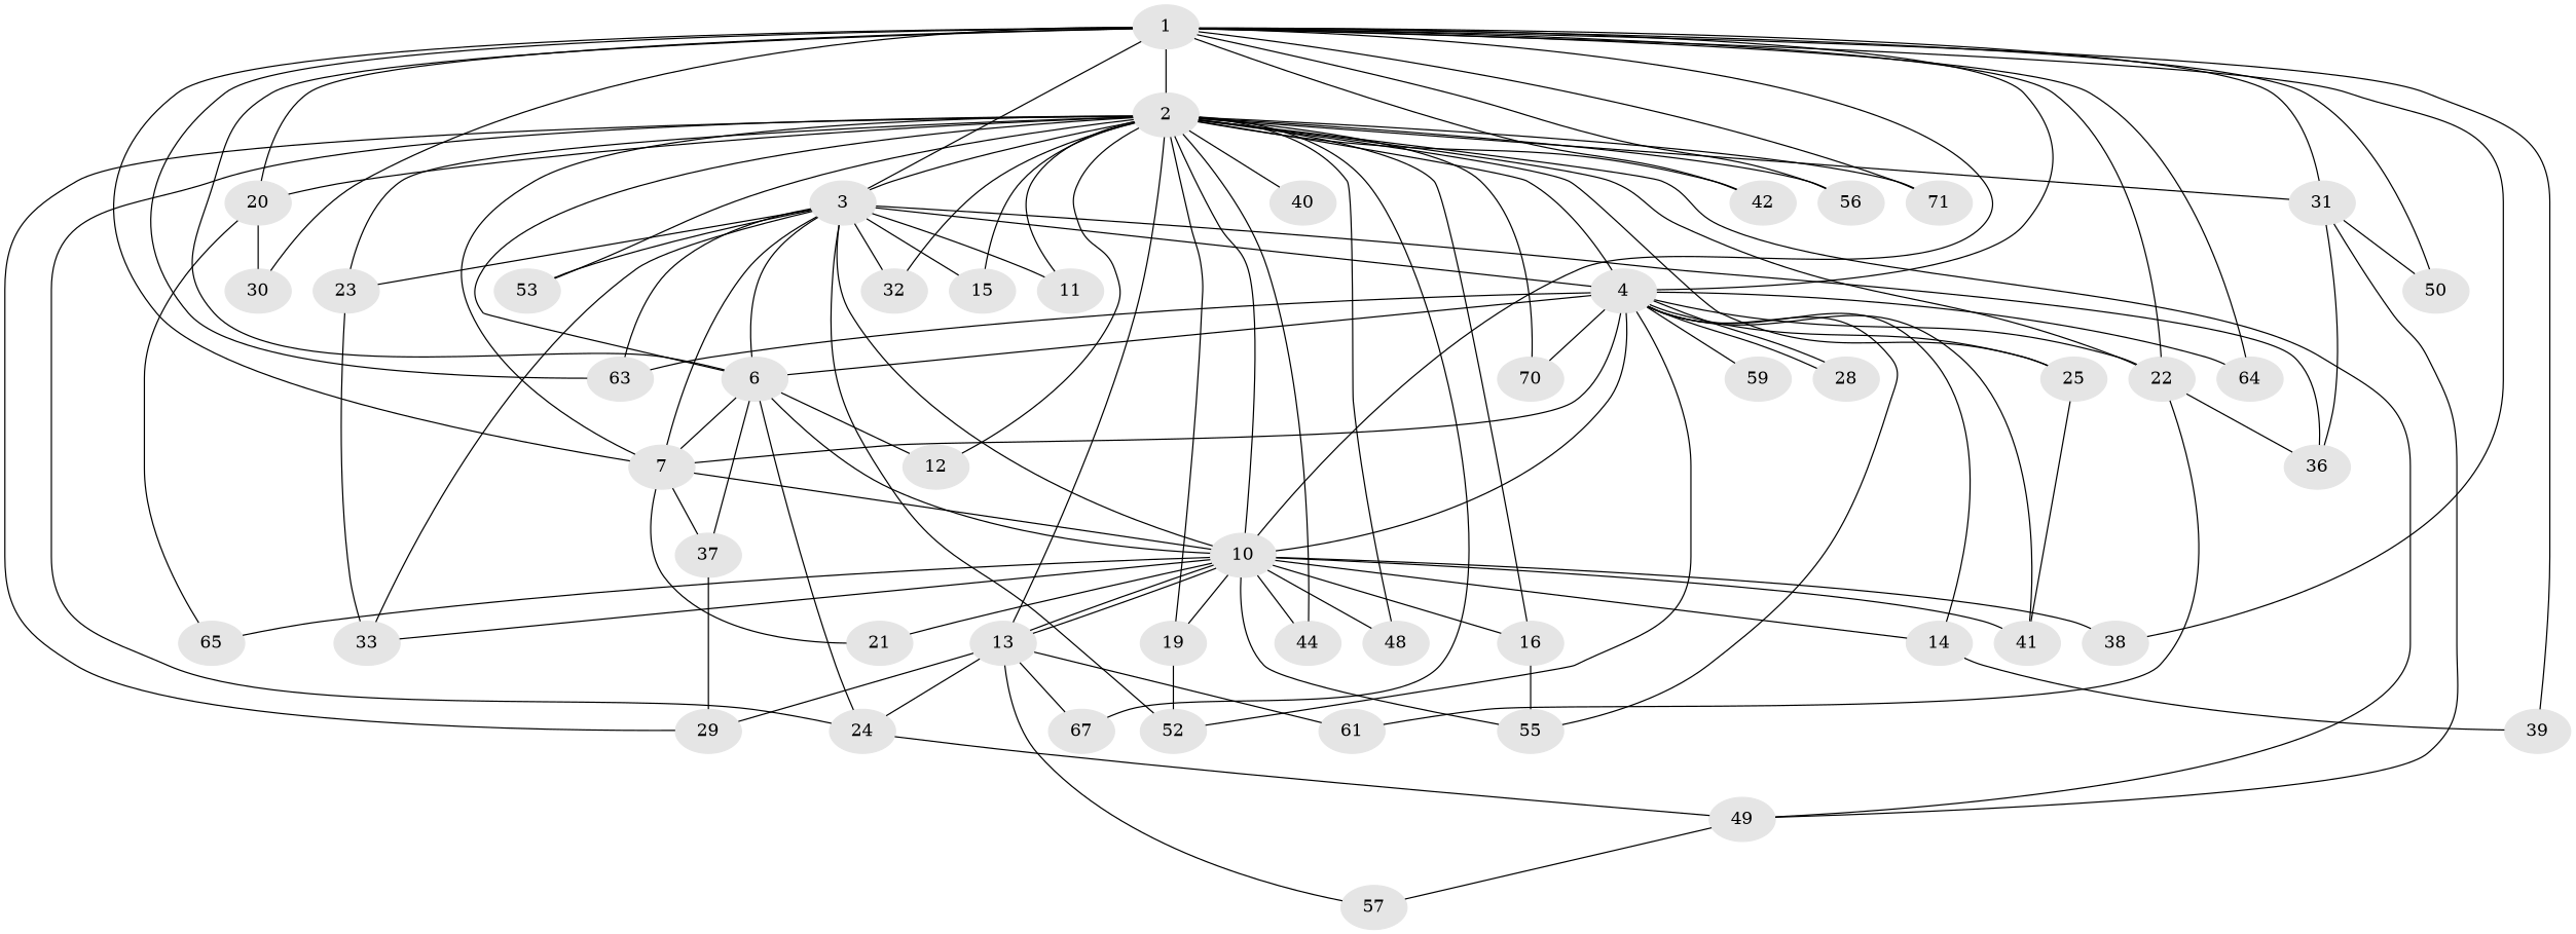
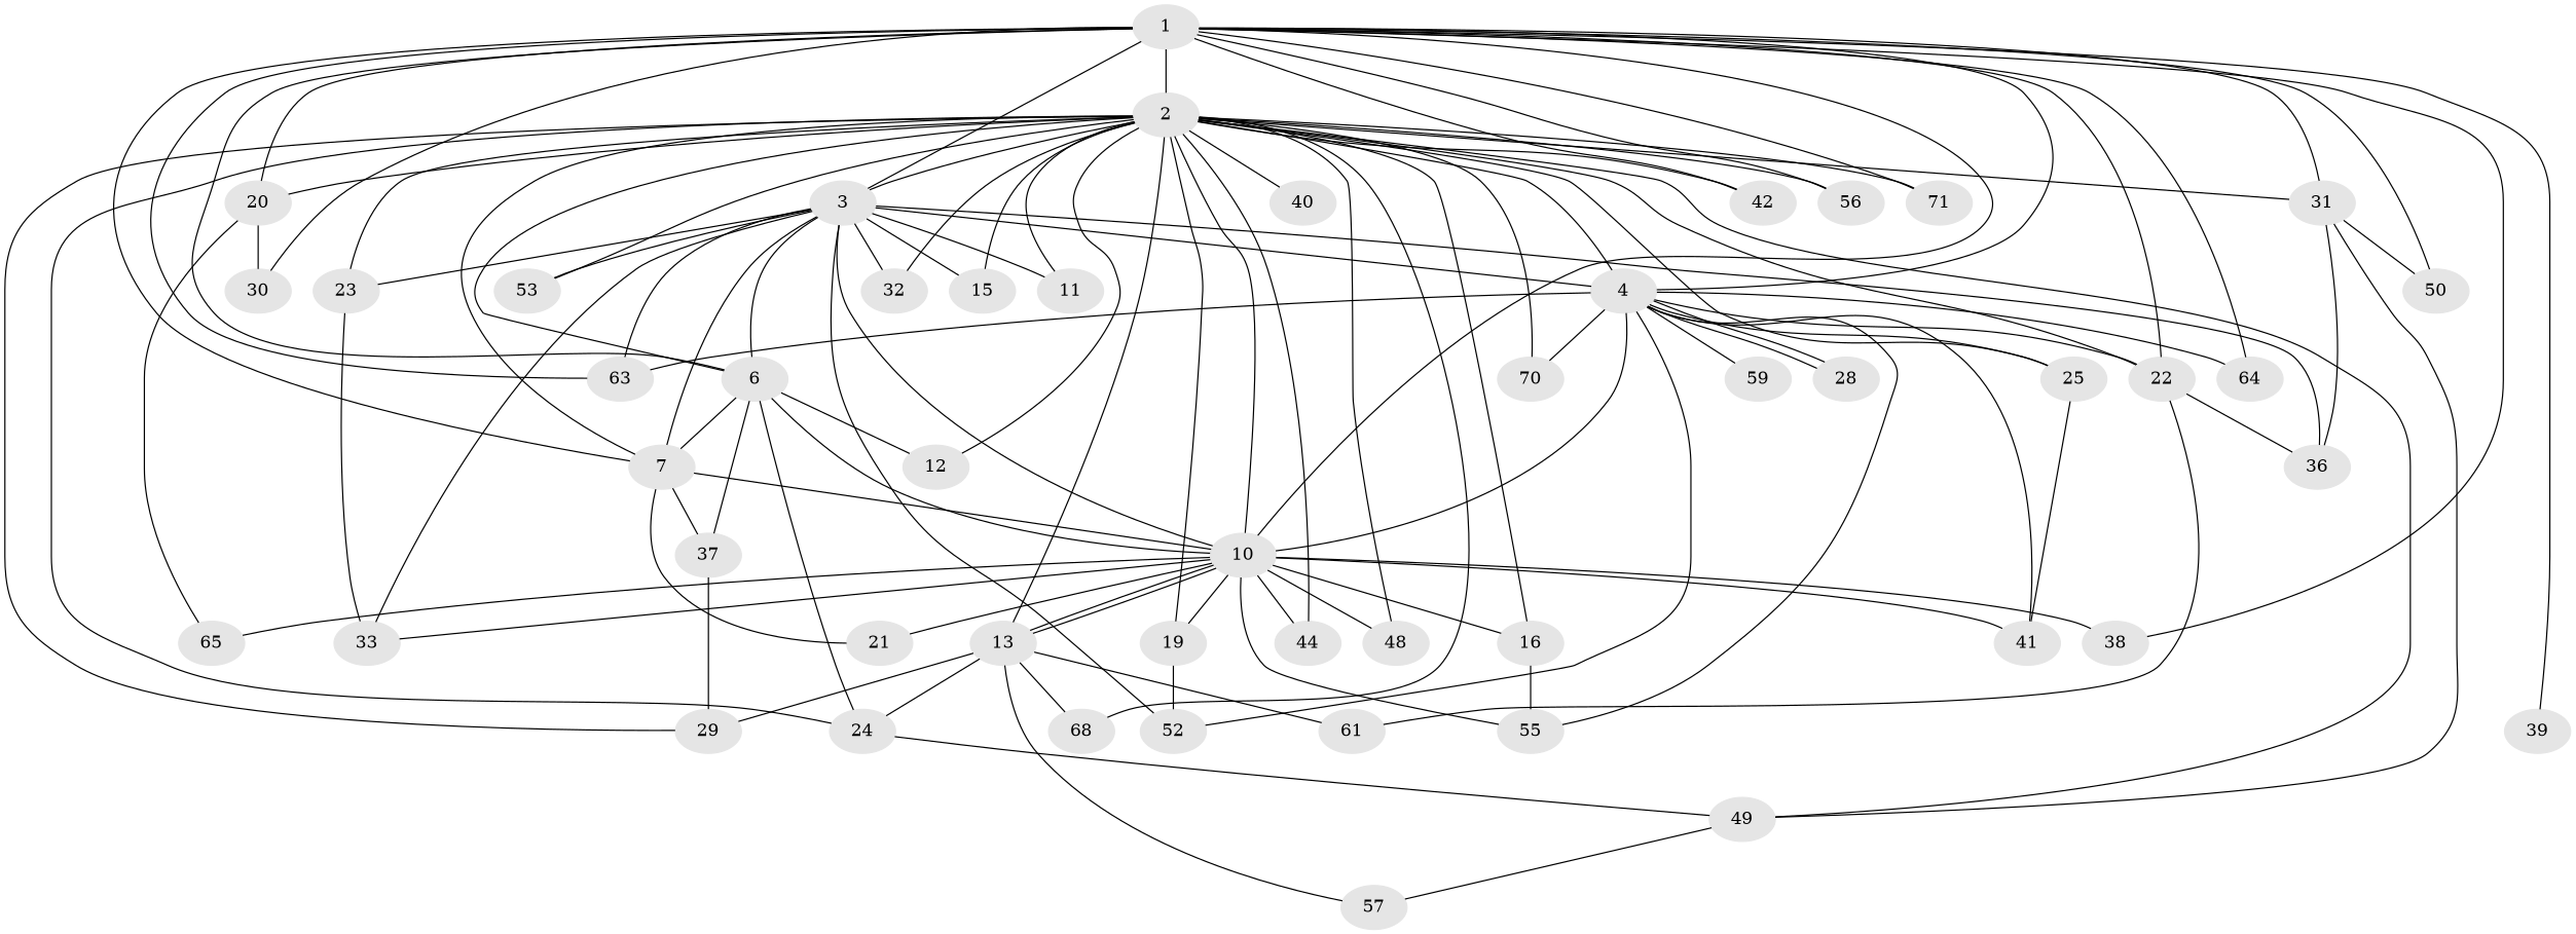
  graph {
    node [color=gray90 style=filled]
    1 [super="+8"]
    2 [super="+9"]
    3 [super="+5"]
    4 [super="+60"]
    6 [super="+11"]
    7 [super="+34"]
    10 [super="+17"]
    20 [super="+37"]
    22 [super="+73"]
    30
    31 [super="+43"]
    38
    39 [super="+68"]
    42
    50 [super="+55"]
    56
    63
    64
    71
    32
    12
    13 [super="+54"]
    15
    16 [super="+26"]
    n25 [label=11]
    19
    23 [super="+35"]
    24 [super="+46"]
    25
    29 [super="+51"]
    40
    44
    48
    49 [super="+62"]
    53
-   67
+   67 [label=68]
    70
    33 [super="+72"]
    36
    52 [super="+66"]
    59
-   14 [super="+58"]
    28
    41 [super="+47"]
    n45 [label=55 super="+69"]
    n46 [label=37]
    21
    65
    61
    57
    1 -- 2 [weight=4]
    1 -- 3 [weight=4]
    1 -- 4 [weight=2]
    1 -- 6 [weight=3]
    1 -- 7 [weight=2]
    1 -- 10 [weight=2]
    1 -- 20
    1 -- 22
    1 -- 30
    1 -- 31
    1 -- 38
    1 -- 39
    1 -- 42
    1 -- 50
    1 -- 56
    1 -- 63
    1 -- 64
    1 -- 71
    2 -- 3 [weight=4]
    2 -- 4 [weight=2]
    2 -- 6 [weight=2]
    2 -- 7 [weight=2]
    2 -- 10 [weight=2]
    2 -- 20 [weight=2]
    2 -- 22
    2 -- 31
    2 -- 42
    2 -- 56
    2 -- 71
    2 -- 32
    2 -- 12
    2 -- 13
    2 -- 15
    2 -- 16 [weight=2]
    2 -- n25
    2 -- 19
    2 -- 23
    2 -- 24
    2 -- 25
    2 -- 29
    2 -- 40 [weight=2]
    2 -- 44
    2 -- 48
    2 -- 49
    2 -- 53
    2 -- 67
    2 -- 70
    3 -- 4 [weight=2]
    3 -- 6 [weight=2]
    3 -- 7 [weight=2]
    3 -- 10 [weight=3]
    3 -- 63
    3 -- 32
    3 -- 15
    3 -- n25
    3 -- 23 [weight=2]
    3 -- 53
    3 -- 33
    3 -- 36
    3 -- 52
-   4 -- 6
-   4 -- 7 [weight=2]
    4 -- 10 [weight=2]
    4 -- 22
    4 -- 63
    4 -- 64
    4 -- 25
    4 -- 70
    4 -- 52
    4 -- 59
-   4 -- 14
    4 -- 28
    4 -- 28
    4 -- 41
    4 -- n45
    6 -- 7
    6 -- 10
    6 -- 12
    6 -- 24
    6 -- n46
    7 -- 10
    7 -- n46
    7 -- 21
    10 -- 38
    10 -- 13
    10 -- 13
    10 -- 16
    10 -- 19
    10 -- 44
    10 -- 48
    10 -- 33
-   10 -- 14 [weight=2]
    10 -- 41
    10 -- n45
    10 -- 21
    10 -- 65
    20 -- 30
    20 -- 65
    22 -- 36
    22 -- 61
    31 -- 50
    31 -- 49
    31 -- 36
    13 -- 24
    13 -- 29
    13 -- 67
    13 -- 61
    13 -- 57
    16 -- n45
    19 -- 52
    23 -- 33
    24 -- 49
    25 -- 41
    49 -- 57
-   14 -- 39
    n46 -- 29
  }
